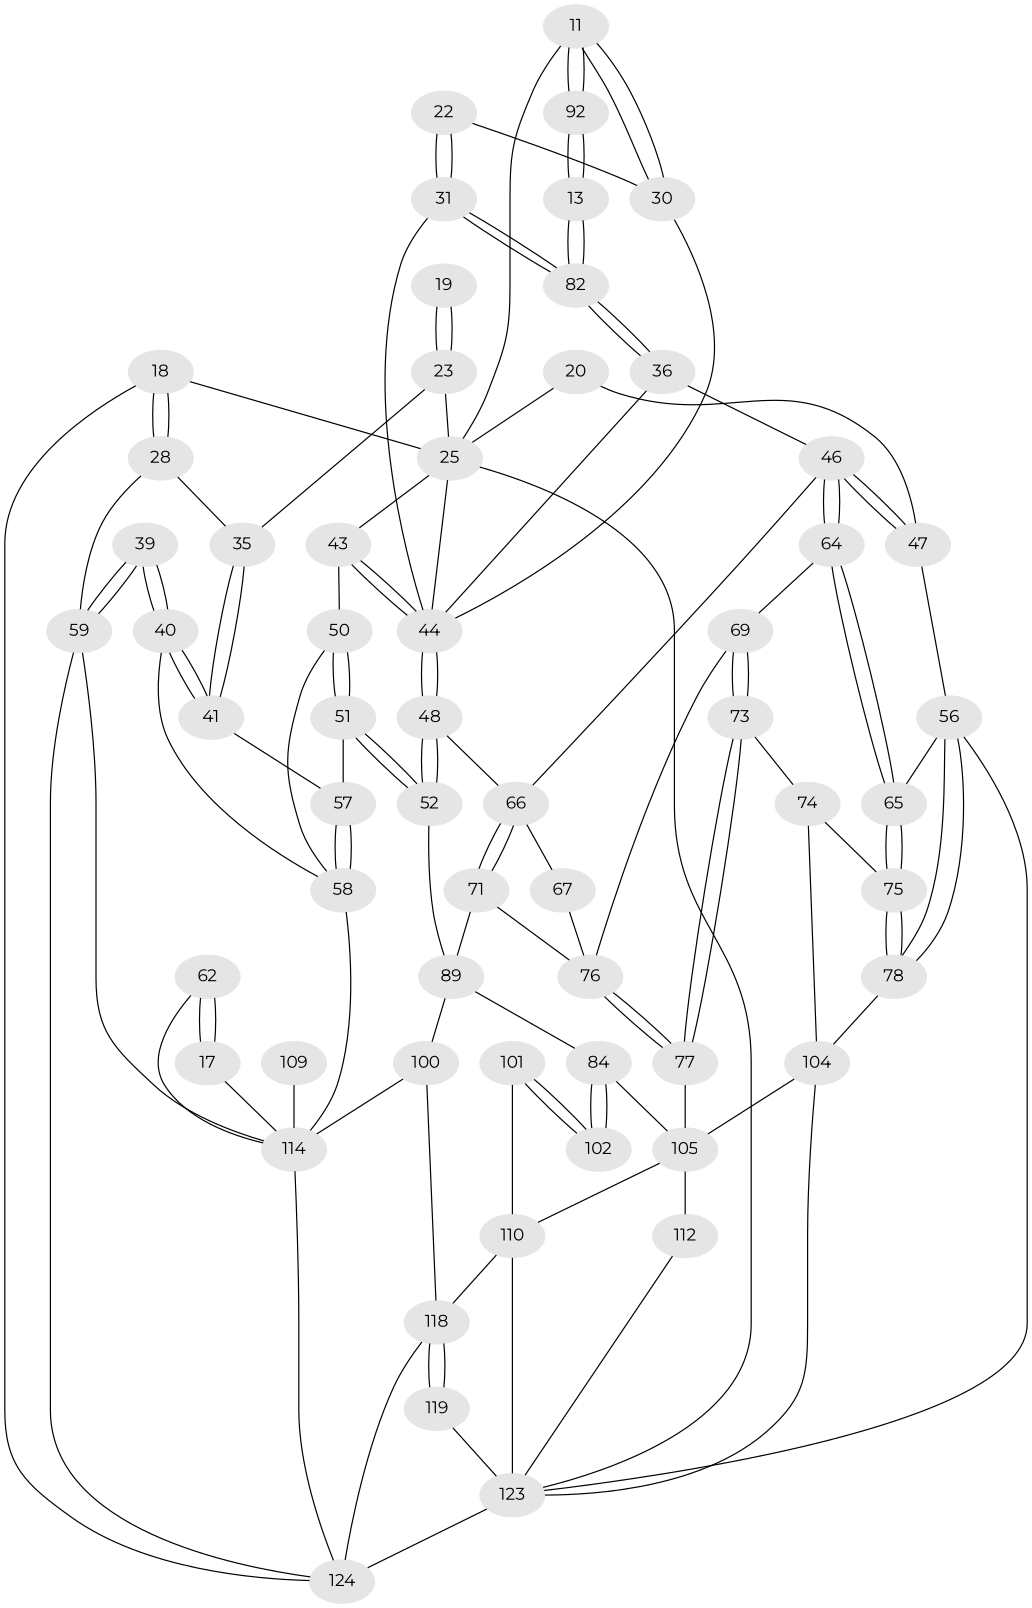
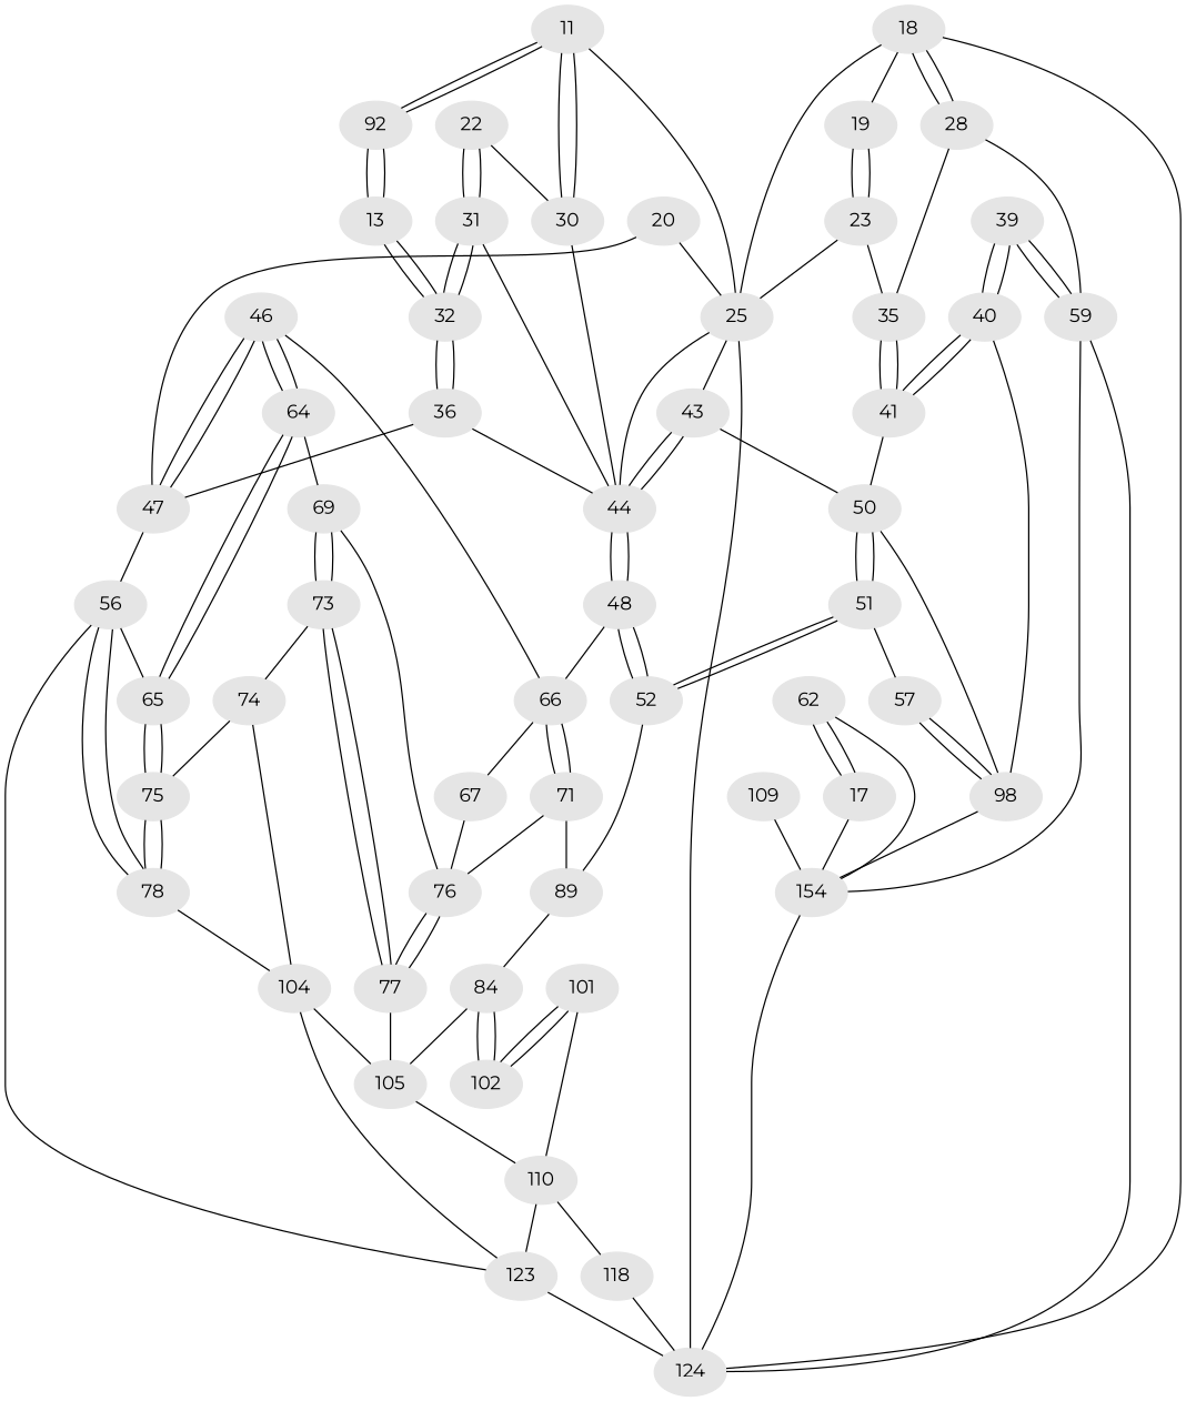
  graph {
    fontname=Montserrat
    node [color=gray90 fontname=Montserrat style=filled]
    edge [fontname=Montserrat]
    n1 [label=92]
    11
    25 [super="+10+24"]
    30
    13
    43
    44 [super="+38+34"]
    123 [super="+120+122+81"]
-   32 [label=82]
+   32
    36
    20 [super="+2+3"]
    47 [super="+22+6+21"]
    18 [super="+16"]
    19
    28
    124 [super="+117+87"]
    23
    35
    59 [super="+27"]
    56 [super="+55+7"]
    41
    50 [super="+42"]
    48
-   114 [super="+95+98+113"]
+   114 [super="+95+98+113" label=154]
    n25 [label=22]
    31
    46 [super="+45"]
    64
    66 [super="+49"]
    39
    40
-   58 [super="+53+54"]
+   58 [super="+53+54" label=98]
    51
    52
    65
    69
    67
    71
    78
    n40 [label=89 super="+70"]
    57
    84 [super="+83"]
-   100 [super="+96"]
    75
    104 [super="+80+79+91+93"]
    62
    n47 [label=17 super="+61"]
    76 [super="+68+72"]
    73
    77
    74
    105 [super="+103"]
    110 [super="+108"]
-   112 [super="+106+107"]
    102
    118 [super="+116"]
    101
-   119
    109
    n1 -- 13
    n1 -- 13
    11 -- n1
    11 -- n1
    11 -- 25
    11 -- 30
    11 -- 30
    25 -- 43
    25 -- 44
-   25 -- 123
+   25 -- 124
    30 -- 44
    13 -- 32
    13 -- 32
    43 -- 44
    43 -- 44
    43 -- 50
    44 -- 48
    44 -- 48
    123 -- 124 [weight=3]
    32 -- 36
    32 -- 36
    36 -- 44
-   36 -- 46
+   36 -- 47
    20 -- 25
    20 -- 47 [weight=2]
    47 -- 56 [weight=2]
    18 -- 25
+   18 -- 19 [weight=2]
    18 -- 28
    18 -- 28
    18 -- 124
    19 -- 23
    19 -- 23
    28 -- 35
    28 -- 59
    23 -- 25
    23 -- 35
    35 -- 41
    35 -- 41
    59 -- 124
    59 -- 114
    56 -- 123
    56 -- 65
    56 -- 78
    56 -- 78
-   41 -- 57
+   41 -- 50
    50 -- 58
    50 -- 51
    50 -- 51
    48 -- 66
    48 -- 52
    48 -- 52
    114 -- 124 [weight=2]
    n25 -- 30
    n25 -- 31
    n25 -- 31
    31 -- 44
    31 -- 32
    31 -- 32
    46 -- 47 [weight=2]
    46 -- 47
    46 -- 64
    46 -- 64
    46 -- 66
    64 -- 65
    64 -- 65
    64 -- 69
    66 -- 67
    66 -- 71
    66 -- 71
    39 -- 59 [weight=2]
    39 -- 59
    39 -- 40
    39 -- 40
    40 -- 41
    40 -- 41
    40 -- 58
    58 -- 114
    51 -- 52
    51 -- 52
    51 -- 57
    52 -- n40
    65 -- 75
    65 -- 75
    69 -- 76
    69 -- 73
    69 -- 73
    67 -- 76 [weight=2]
    71 -- n40
    71 -- 76
    78 -- 104
    n40 -- 84
-   n40 -- 100
    57 -- 58 [weight=2]
    57 -- 58
    84 -- 105
    84 -- 102 [weight=2]
    84 -- 102
-   100 -- 114
-   100 -- 118
    75 -- 78
    75 -- 78
    104 -- 123
    104 -- 105 [weight=2]
    62 -- 114
    62 -- n47 [weight=2]
    62 -- n47
    n47 -- 114 [weight=2]
    76 -- 77
    76 -- 77
    73 -- 77
    73 -- 77
    73 -- 74
    77 -- 105
    74 -- 75
    74 -- 104
    105 -- 110
-   105 -- 112 [weight=2]
    110 -- 123
    110 -- 118
-   112 -- 123
    118 -- 124
-   118 -- 119 [weight=2]
-   118 -- 119
    101 -- 110
    101 -- 102
    101 -- 102
-   119 -- 123
    109 -- 114 [weight=3]
  }
